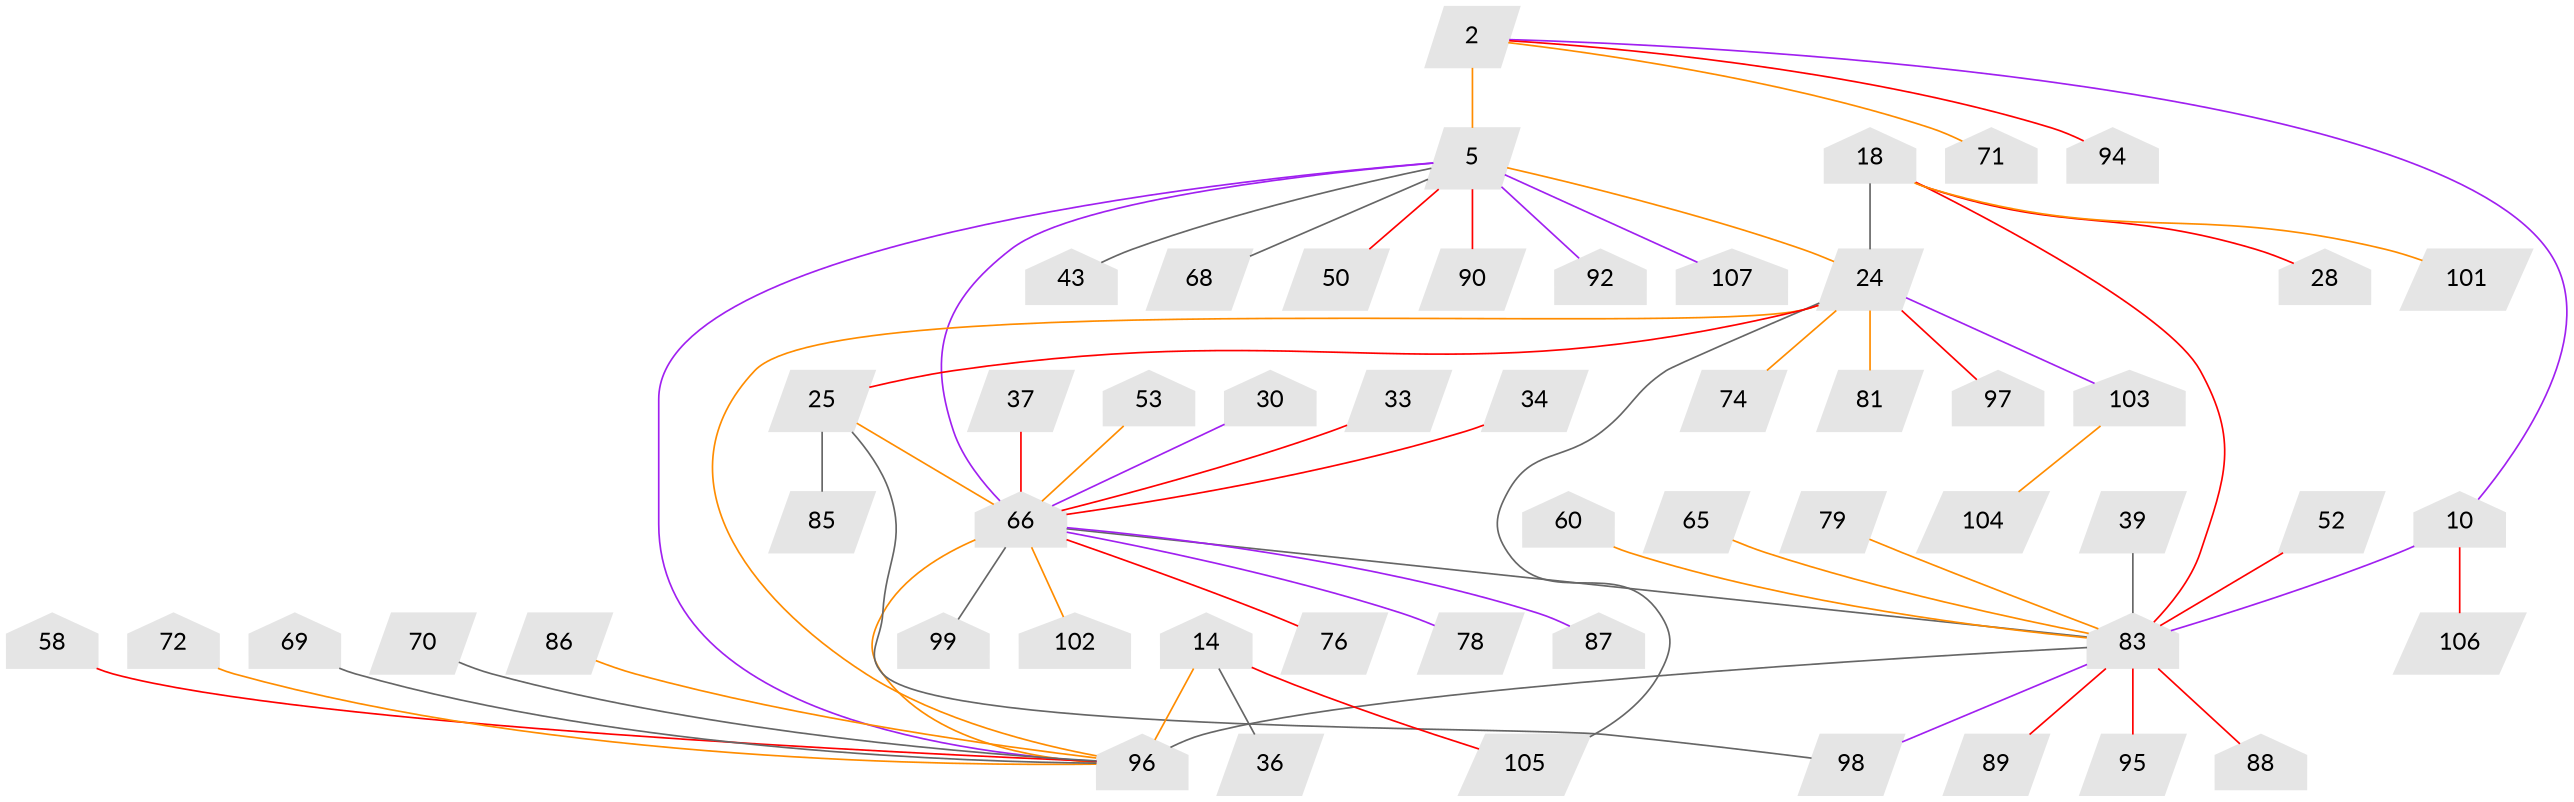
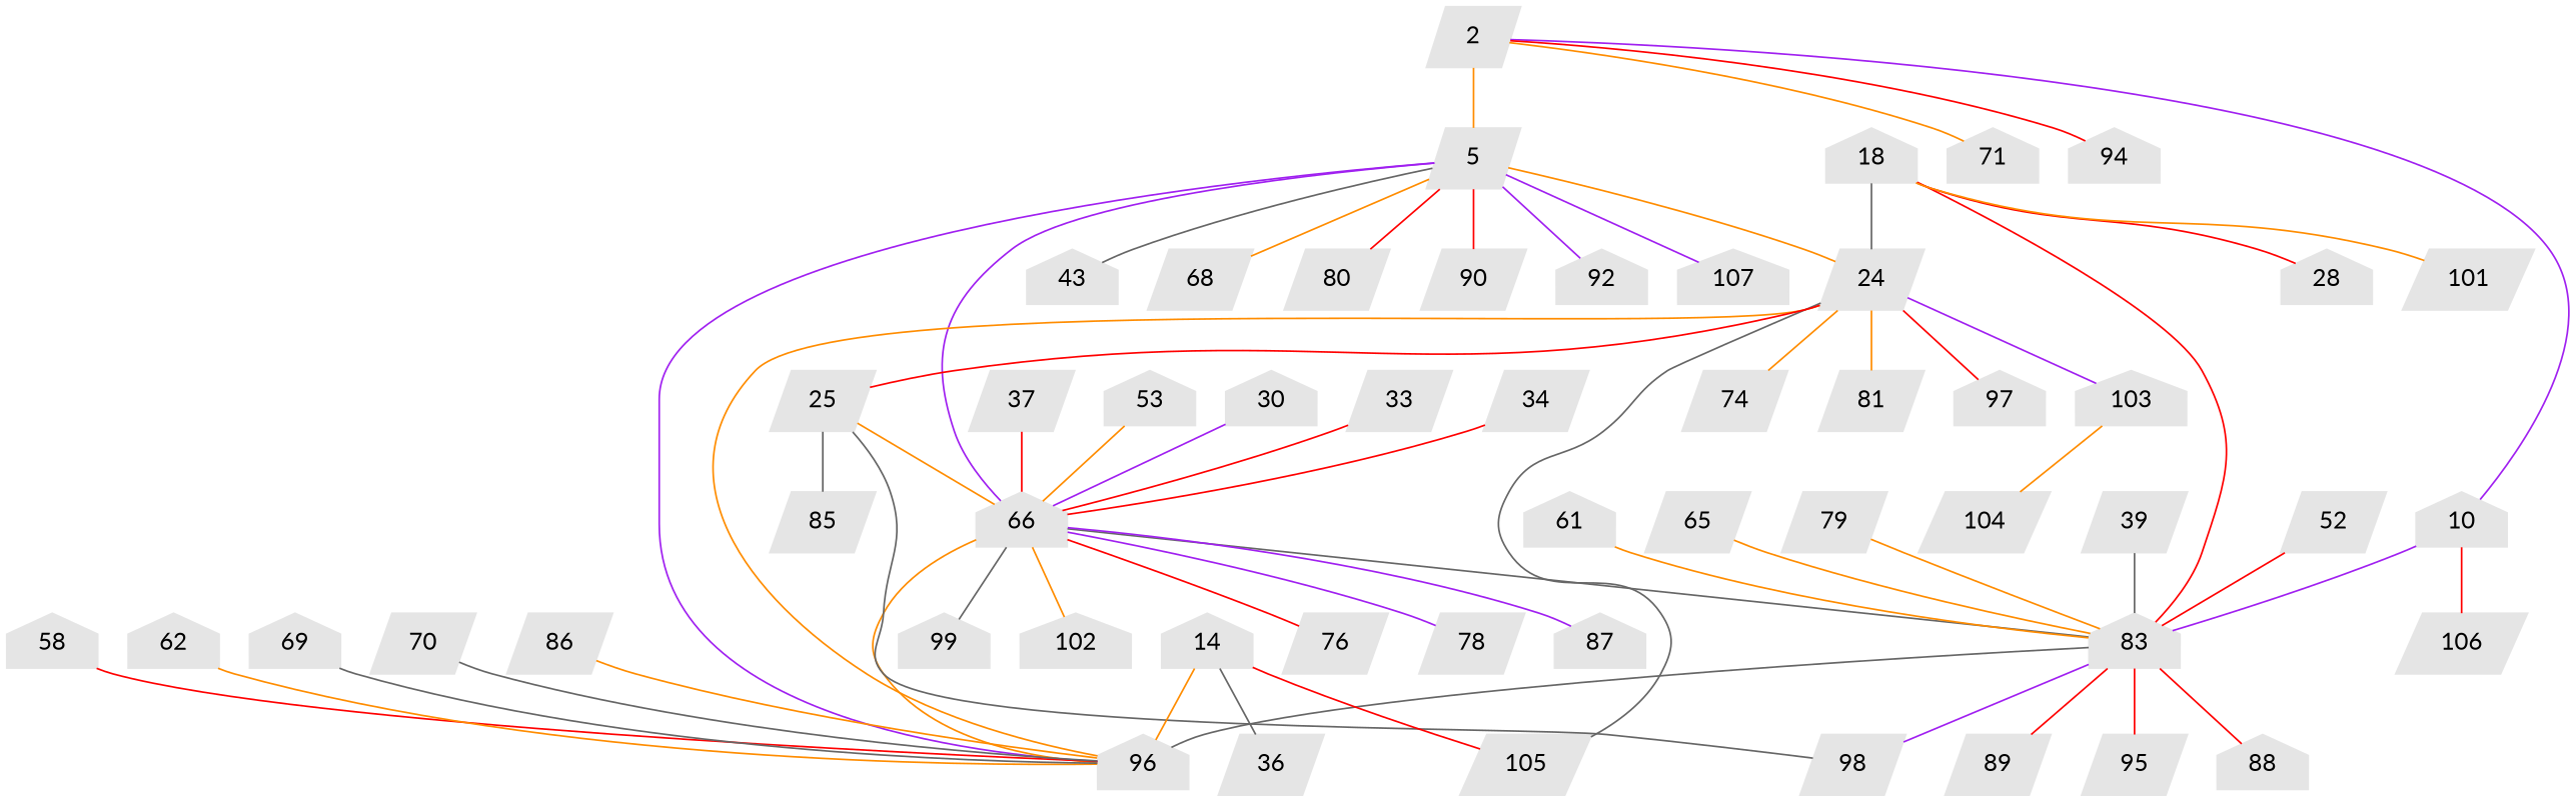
  graph {
    fontname=Lato
    node [color=gray90 fontname=Lato shape=parallelogram style=filled]
    edge [color=darkorange fontname=Lato]
    2 [super="+1"]
    5 [super="+4+3"]
    10 [shape=house super="+8"]
    71 [shape=house]
    94 [shape=house]
    n6 [label=24 super="+19"]
    43 [shape=house]
    66 [shape=house super="+59+24+26"]
    68
-   80 [label=50]
+   80
    90
    92 [shape=house]
    96 [shape=house super="+93+12+45+15"]
    107 [shape=house]
    83 [shape=house super="+32+60+63+9+7+31"]
    106 [super="+100"]
    105 [super="+57"]
    25 [super="+22"]
    74
    81
    97 [shape=house super="+49"]
    103 [shape=house super="+84"]
    76
    78
    87 [shape=house super="+64"]
    99 [shape=house super="+67"]
    102 [shape=house super="+29"]
    98 [super="+56"]
    88 [shape=house]
    89
    95 [super="+82"]
    14 [shape=house super="+13"]
    36
    18 [shape=house super="+16"]
    28 [shape=house]
    101 [super="+91"]
    85 [super="+77"]
    104
    30 [shape=house]
    33
    34
    37
    39
    52
    53 [shape=house]
    58 [shape=house super="+41"]
-   61 [shape=house super="+55" label=60]
-   62 [shape=house label=72]
+   61 [shape=house super="+55"]
+   62 [shape=house]
    65
    69 [shape=house]
    70
    79 [super="+54"]
    86 [super="+47"]
    2 -- 5 [weight=6]
    2 -- 10 [color=purple]
    2 -- 71
    2 -- 94 [color=red]
    5 -- n6
    5 -- 43 [color=gray40]
    5 -- 66 [color=purple]
-   5 -- 68 [color=gray40]
+   5 -- 68
    5 -- 80 [color=red]
    5 -- 90 [color=red]
    5 -- 92 [color=purple]
    5 -- 96 [color=purple weight=2]
    5 -- 107 [color=purple]
    10 -- 83 [color=purple weight=6]
    10 -- 106 [color=red]
    n6 -- 96
    n6 -- 105 [color=gray40]
    n6 -- 25 [color=red]
    n6 -- 74
    n6 -- 81
    n6 -- 97 [color=red]
    n6 -- 103 [color=purple]
    66 -- 96
    66 -- 83 [color=gray40]
    66 -- 76 [color=red]
    66 -- 78 [color=purple]
    66 -- 87 [color=purple]
    66 -- 99 [color=gray40]
    66 -- 102
    83 -- 96 [color=gray40 weight=4]
    83 -- 98 [color=purple]
    83 -- 88 [color=red]
    83 -- 89 [color=red]
    83 -- 95 [color=red]
    25 -- 66 [weight=6]
    25 -- 98 [color=gray40]
    25 -- 85 [color=gray40]
    103 -- 104
    14 -- 96 [weight=6]
    14 -- 105 [color=red]
    14 -- 36 [color=gray40]
    18 -- n6 [color=gray40 weight=6]
    18 -- 83 [color=red weight=2]
    18 -- 28 [color=red]
    18 -- 101
    30 -- 66 [color=purple]
    33 -- 66 [color=red]
    34 -- 66 [color=red]
    37 -- 66 [color=red]
    39 -- 83 [color=gray40]
    52 -- 83 [color=red]
    53 -- 66
    58 -- 96 [color=red]
    61 -- 83
    62 -- 96
    65 -- 83
    69 -- 96 [color=gray40]
    70 -- 96 [color=gray40]
    79 -- 83
    86 -- 96
  }
